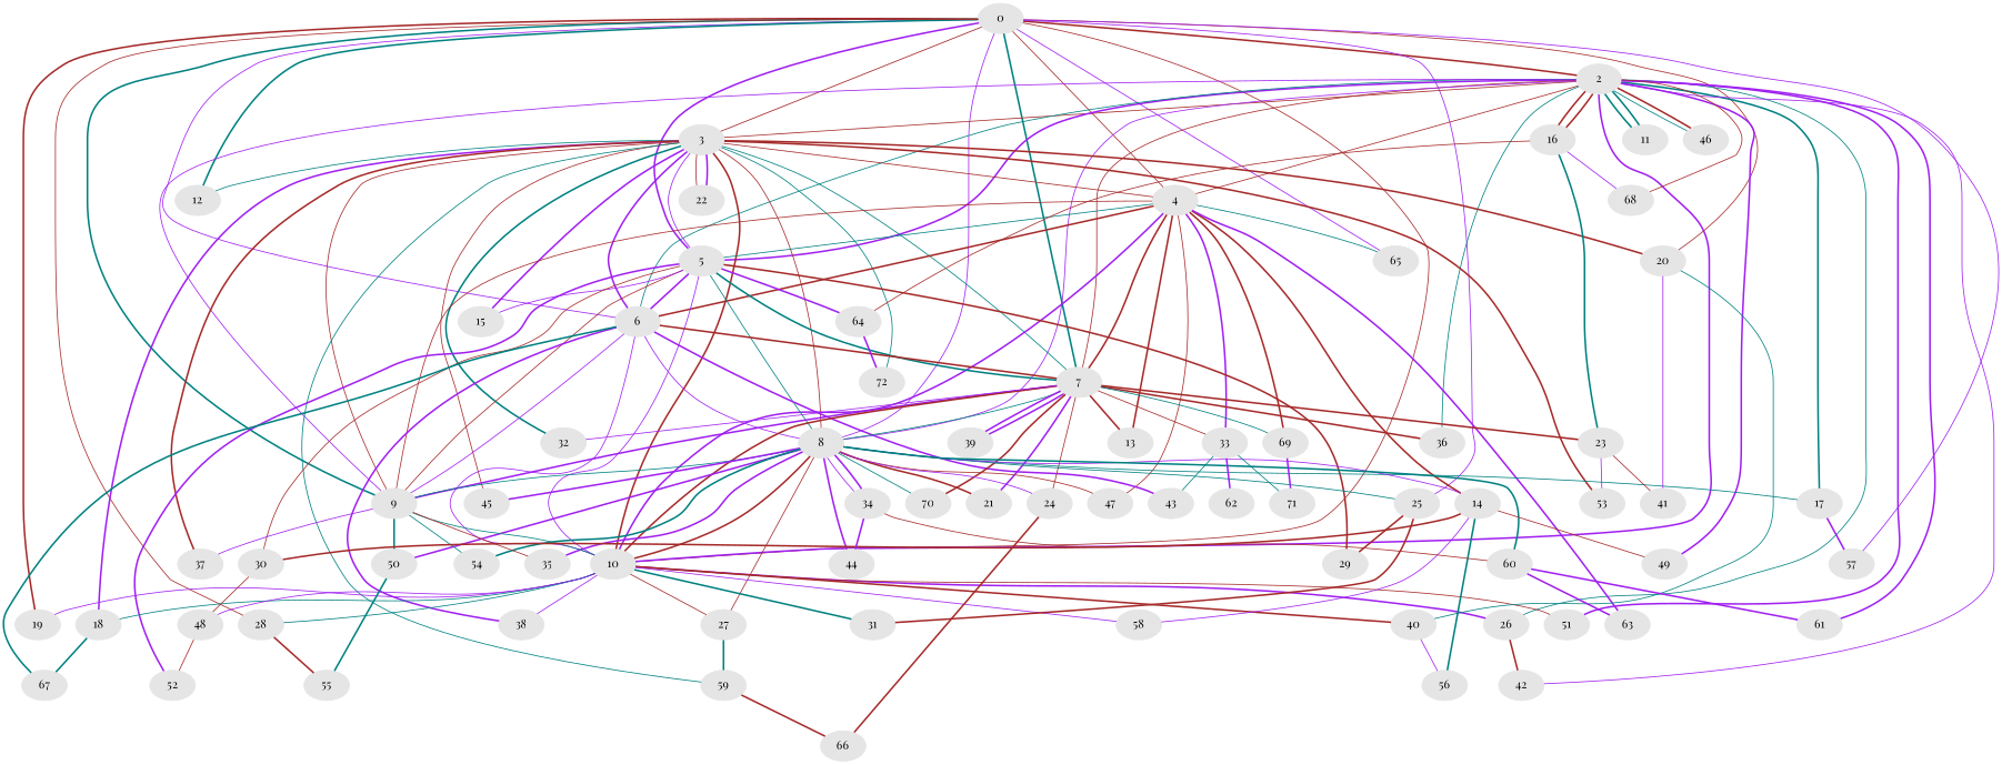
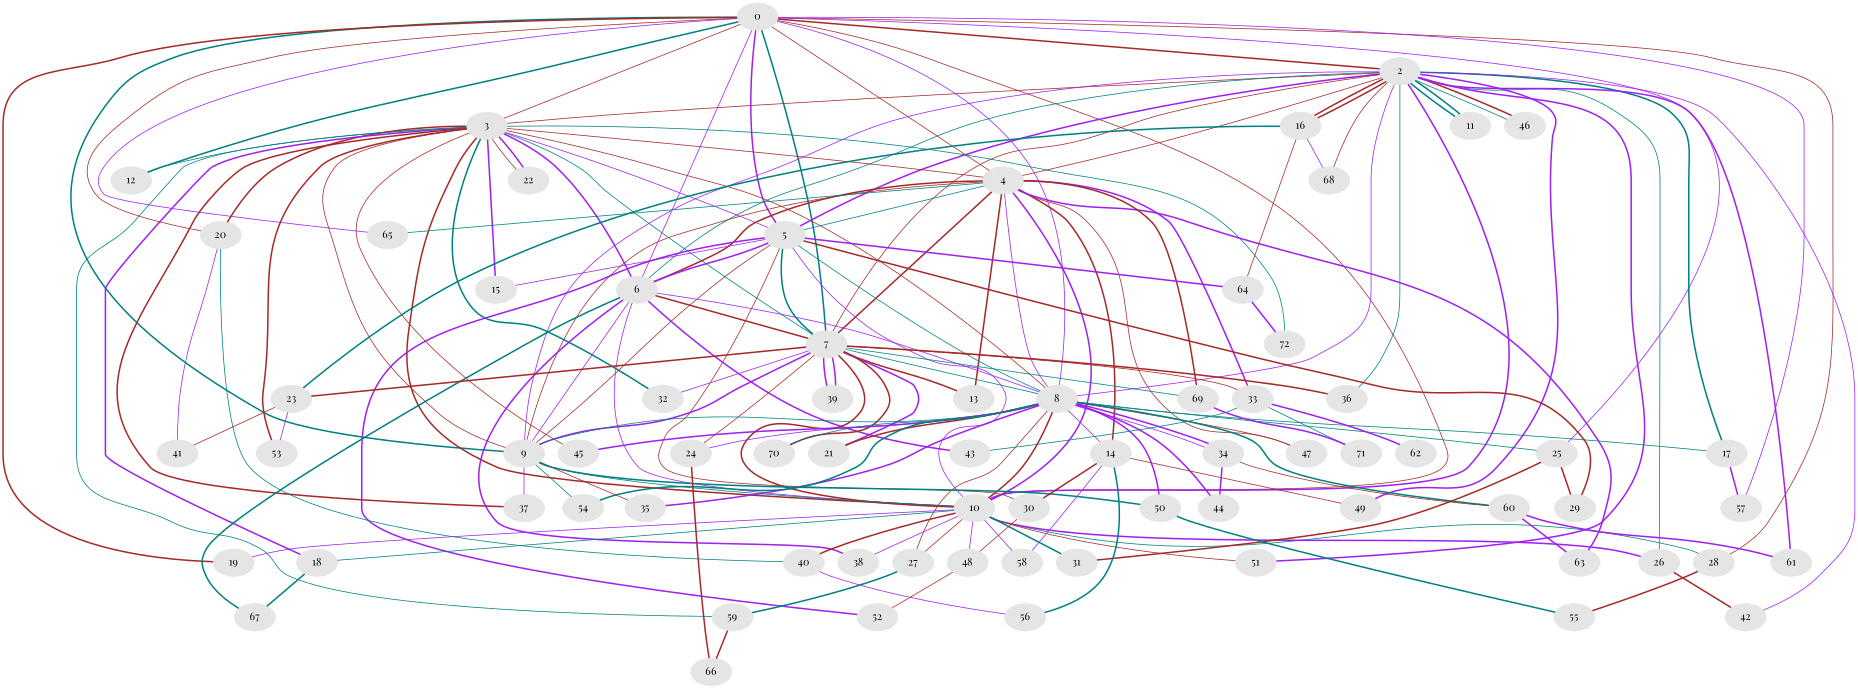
  graph {
    fontname="Playfair Display"
    node [color=gray90 fontname="Playfair Display" style=filled]
    edge [color=purple fontname="Playfair Display" style=bold]
    n1 [label=0]
    2
    3
    4
    5
    6
    7
    8
    9
    10
    12
    19
    20
    25
    28
    57
    65
    11
    16
    17
    26
    36
    42
    46
    49
    51
    61
    68
    15
    18
    22
    32
    37
    45
    53
    59
    72
    13
    14
    33
    47
    63
    69
    29
    30
    52
    64
    38
    43
    67
    21
    23
    24
    39
    70
    27
    34
    35
    44
    50
    54
    60
    31
    40
    48
    58
    41
    55
    66
    56
    62
    71
    n1 -- 2 [color=brown]
    n1 -- 3 [color=brown style=solid]
    n1 -- 4 [color=brown style=solid]
    n1 -- 5
    n1 -- 6 [style=solid]
    n1 -- 7 [color=teal]
    n1 -- 8 [style=solid]
    n1 -- 9 [color=teal]
    n1 -- 10 [color=brown style=solid]
    n1 -- 12 [color=teal]
    n1 -- 19 [color=brown]
    n1 -- 20 [color=brown style=solid]
    n1 -- 25 [style=solid]
    n1 -- 28 [color=brown style=solid]
    n1 -- 57 [style=solid]
    n1 -- 65 [style=solid]
    2 -- 3 [color=brown style=solid]
    2 -- 4 [color=brown style=solid]
    2 -- 5
    2 -- 6 [color=teal style=solid]
    2 -- 7 [color=brown style=solid]
    2 -- 8 [style=solid]
    2 -- 9 [style=solid]
    2 -- 10
    2 -- 11 [color=teal]
    2 -- 11 [color=teal]
    2 -- 16 [color=brown]
    2 -- 16 [color=brown]
    2 -- 17 [color=teal]
    2 -- 26 [color=teal style=solid]
    2 -- 36 [color=teal style=solid]
    2 -- 42 [style=solid]
    2 -- 46 [color=teal style=solid]
    2 -- 46 [color=brown]
    2 -- 49
    2 -- 51
    2 -- 61
    2 -- 68 [color=brown style=solid]
    3 -- 4 [color=brown style=solid]
    3 -- 5 [style=solid]
    3 -- 6
    3 -- 7 [color=teal style=solid]
    3 -- 8 [color=brown style=solid]
    3 -- 9 [color=brown style=solid]
    3 -- 10 [color=brown]
    3 -- 12 [color=teal style=solid]
    3 -- 20 [color=brown]
    3 -- 15
    3 -- 18
    3 -- 22 [color=brown style=solid]
    3 -- 22
    3 -- 32 [color=teal]
    3 -- 37 [color=brown]
    3 -- 45 [color=brown style=solid]
    3 -- 53 [color=brown]
    3 -- 59 [color=teal style=solid]
    3 -- 72 [color=teal style=solid]
    4 -- 5 [color=teal style=solid]
    4 -- 6 [color=brown]
    4 -- 7 [color=brown]
+   4 -- 8 [style=solid]
    4 -- 9 [color=brown style=solid]
    4 -- 10
    4 -- 65 [color=teal style=solid]
    4 -- 13 [color=brown]
    4 -- 14 [color=brown]
    4 -- 33
    4 -- 47 [color=brown style=solid]
    4 -- 63
    4 -- 69 [color=brown]
    5 -- 6
    5 -- 7 [color=teal]
    5 -- 8 [color=teal style=solid]
    5 -- 9 [color=brown style=solid]
    5 -- 10 [style=solid]
    5 -- 15 [style=solid]
    5 -- 29 [color=brown]
    5 -- 30 [color=brown style=solid]
    5 -- 52
    5 -- 64
    6 -- 7 [color=brown]
    6 -- 8 [style=solid]
    6 -- 9 [style=solid]
    6 -- 10 [style=solid]
    6 -- 38
    6 -- 43
    6 -- 67 [color=teal]
    7 -- 8 [color=teal style=solid]
    7 -- 9
    7 -- 10 [color=brown]
    7 -- 36 [color=brown]
    7 -- 32 [style=solid]
    7 -- 13 [color=brown]
    7 -- 33 [color=brown style=solid]
    7 -- 69 [color=teal style=solid]
    7 -- 21
    7 -- 23 [color=brown]
    7 -- 24 [color=brown style=solid]
    7 -- 39
    7 -- 39
    7 -- 70 [color=brown]
    8 -- 9 [color=teal style=solid]
    8 -- 10 [color=brown]
    8 -- 25 [color=teal style=solid]
    8 -- 17 [color=teal style=solid]
    8 -- 45
    8 -- 14 [style=solid]
    8 -- 47 [color=brown style=solid]
    8 -- 21 [color=brown]
    8 -- 24 [style=solid]
    8 -- 70 [color=teal style=solid]
    8 -- 27 [color=brown style=solid]
    8 -- 34 [style=solid]
    8 -- 34
    8 -- 35
    8 -- 44
    8 -- 50
    8 -- 54 [color=teal]
    8 -- 60 [color=teal]
    9 -- 10 [color=teal style=solid]
    9 -- 37 [style=solid]
    9 -- 35 [color=brown style=solid]
    9 -- 50 [color=teal]
    9 -- 54 [color=teal style=solid]
    10 -- 19 [style=solid]
    10 -- 28 [color=teal style=solid]
    10 -- 26
    10 -- 51 [color=brown style=solid]
    10 -- 18 [color=teal style=solid]
    10 -- 38 [style=solid]
    10 -- 27 [color=brown style=solid]
    10 -- 31 [color=teal]
    10 -- 40 [color=brown]
    10 -- 48 [style=solid]
    10 -- 58 [style=solid]
    20 -- 40 [color=teal style=solid]
    20 -- 41 [style=solid]
    25 -- 29 [color=brown]
    25 -- 31 [color=brown]
    28 -- 55 [color=brown]
    16 -- 68 [style=solid]
    16 -- 64 [color=brown style=solid]
    16 -- 23 [color=teal]
    17 -- 57
    26 -- 42 [color=brown]
    18 -- 67 [color=teal]
    59 -- 66 [color=brown]
    14 -- 49 [color=brown style=solid]
    14 -- 30 [color=brown]
    14 -- 58 [style=solid]
    14 -- 56 [color=teal]
    33 -- 43 [color=teal style=solid]
    33 -- 62
    33 -- 71 [color=teal style=solid]
    69 -- 71
    30 -- 48 [color=brown style=solid]
    64 -- 72
    23 -- 53 [style=solid]
    23 -- 41 [color=brown style=solid]
    24 -- 66 [color=brown]
    27 -- 59 [color=teal]
    34 -- 44
    34 -- 60 [color=brown style=solid]
    50 -- 55 [color=teal]
    60 -- 61
    60 -- 63
    40 -- 56 [style=solid]
    48 -- 52 [color=brown style=solid]
  }
